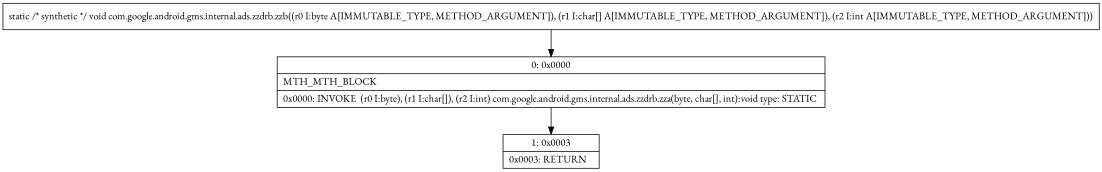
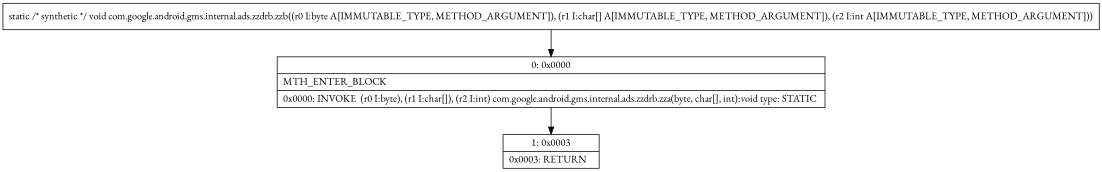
  digraph {
    fontname="EB Garamond"
    node [shape=record fontname="EB Garamond"]
    edge [fontname="EB Garamond"]
-   n1 [label="{0\:\ 0x0000|MTH_MTH_BLOCK\l|0x0000: INVOKE  (r0 I:byte), (r1 I:char[]), (r2 I:int) com.google.android.gms.internal.ads.zzdrb.zza(byte, char[], int):void type: STATIC \l}"]
+   n1 [label="{0\:\ 0x0000|MTH_ENTER_BLOCK\l|0x0000: INVOKE  (r0 I:byte), (r1 I:char[]), (r2 I:int) com.google.android.gms.internal.ads.zzdrb.zza(byte, char[], int):void type: STATIC \l}"]
    n2 [label="{1\:\ 0x0003|0x0003: RETURN   \l}"]
    n3 [label="{static \/* synthetic *\/ void com.google.android.gms.internal.ads.zzdrb.zzb((r0 I:byte A[IMMUTABLE_TYPE, METHOD_ARGUMENT]), (r1 I:char[] A[IMMUTABLE_TYPE, METHOD_ARGUMENT]), (r2 I:int A[IMMUTABLE_TYPE, METHOD_ARGUMENT])) }"]
    n1 -> n2
    n3 -> n1
  }
